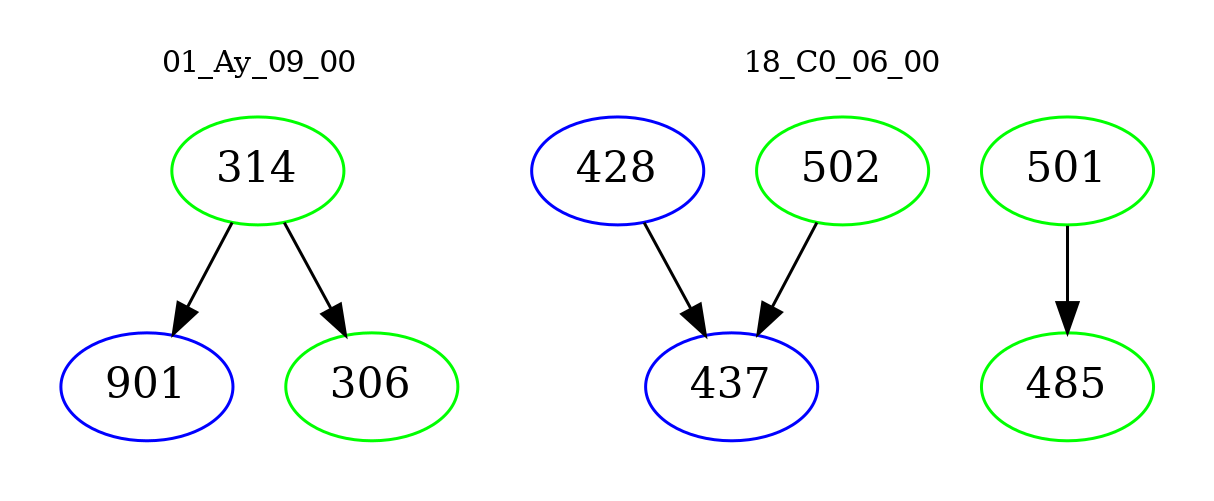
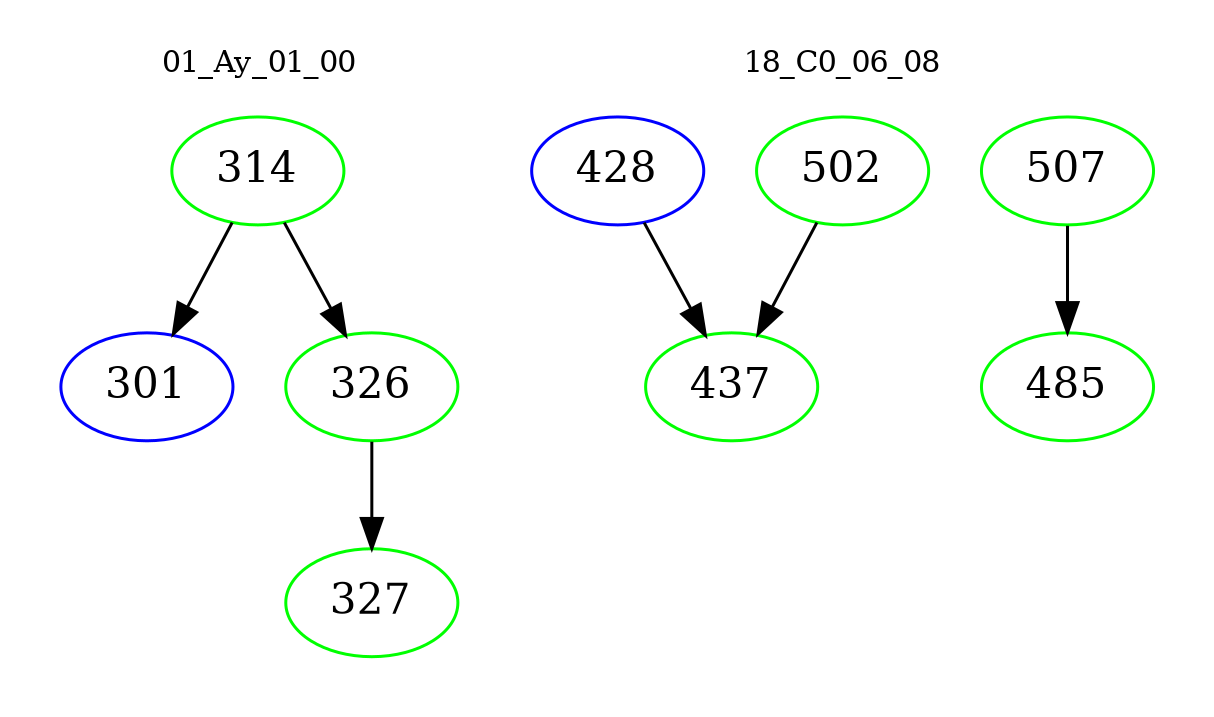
  digraph {
    node [color=green]
    edge [color=black]
    n1 [label=314]
-   n2 [color=blue label=901]
-   n3 [label=306]
+   n2 [color=blue label=301]
+   n3 [label=326]
+   n4 [label=327]
    n5 [label=502]
-   n6 [color=blue label=437]
-   n7 [label=501]
+   n6 [label=437]
+   n7 [label=507]
    n8 [color=blue label=428]
    n9 [label=485]
    subgraph cluster_1 {
      color=white
      fontsize=10
-     label="01_Ay_09_00"
+     label="01_Ay_01_00"
      n1
      n2
      n3
+     n4
    }
    subgraph cluster_2 {
      color=white
      fontsize=10
-     label="18_C0_06_00"
+     label="18_C0_06_08"
      n5
      n6
      n7
      n8
      n9
    }
    n1 -> n2
    n1 -> n3
+   n3 -> n4
    n5 -> n6
    n7 -> n9
    n8 -> n6
  }
